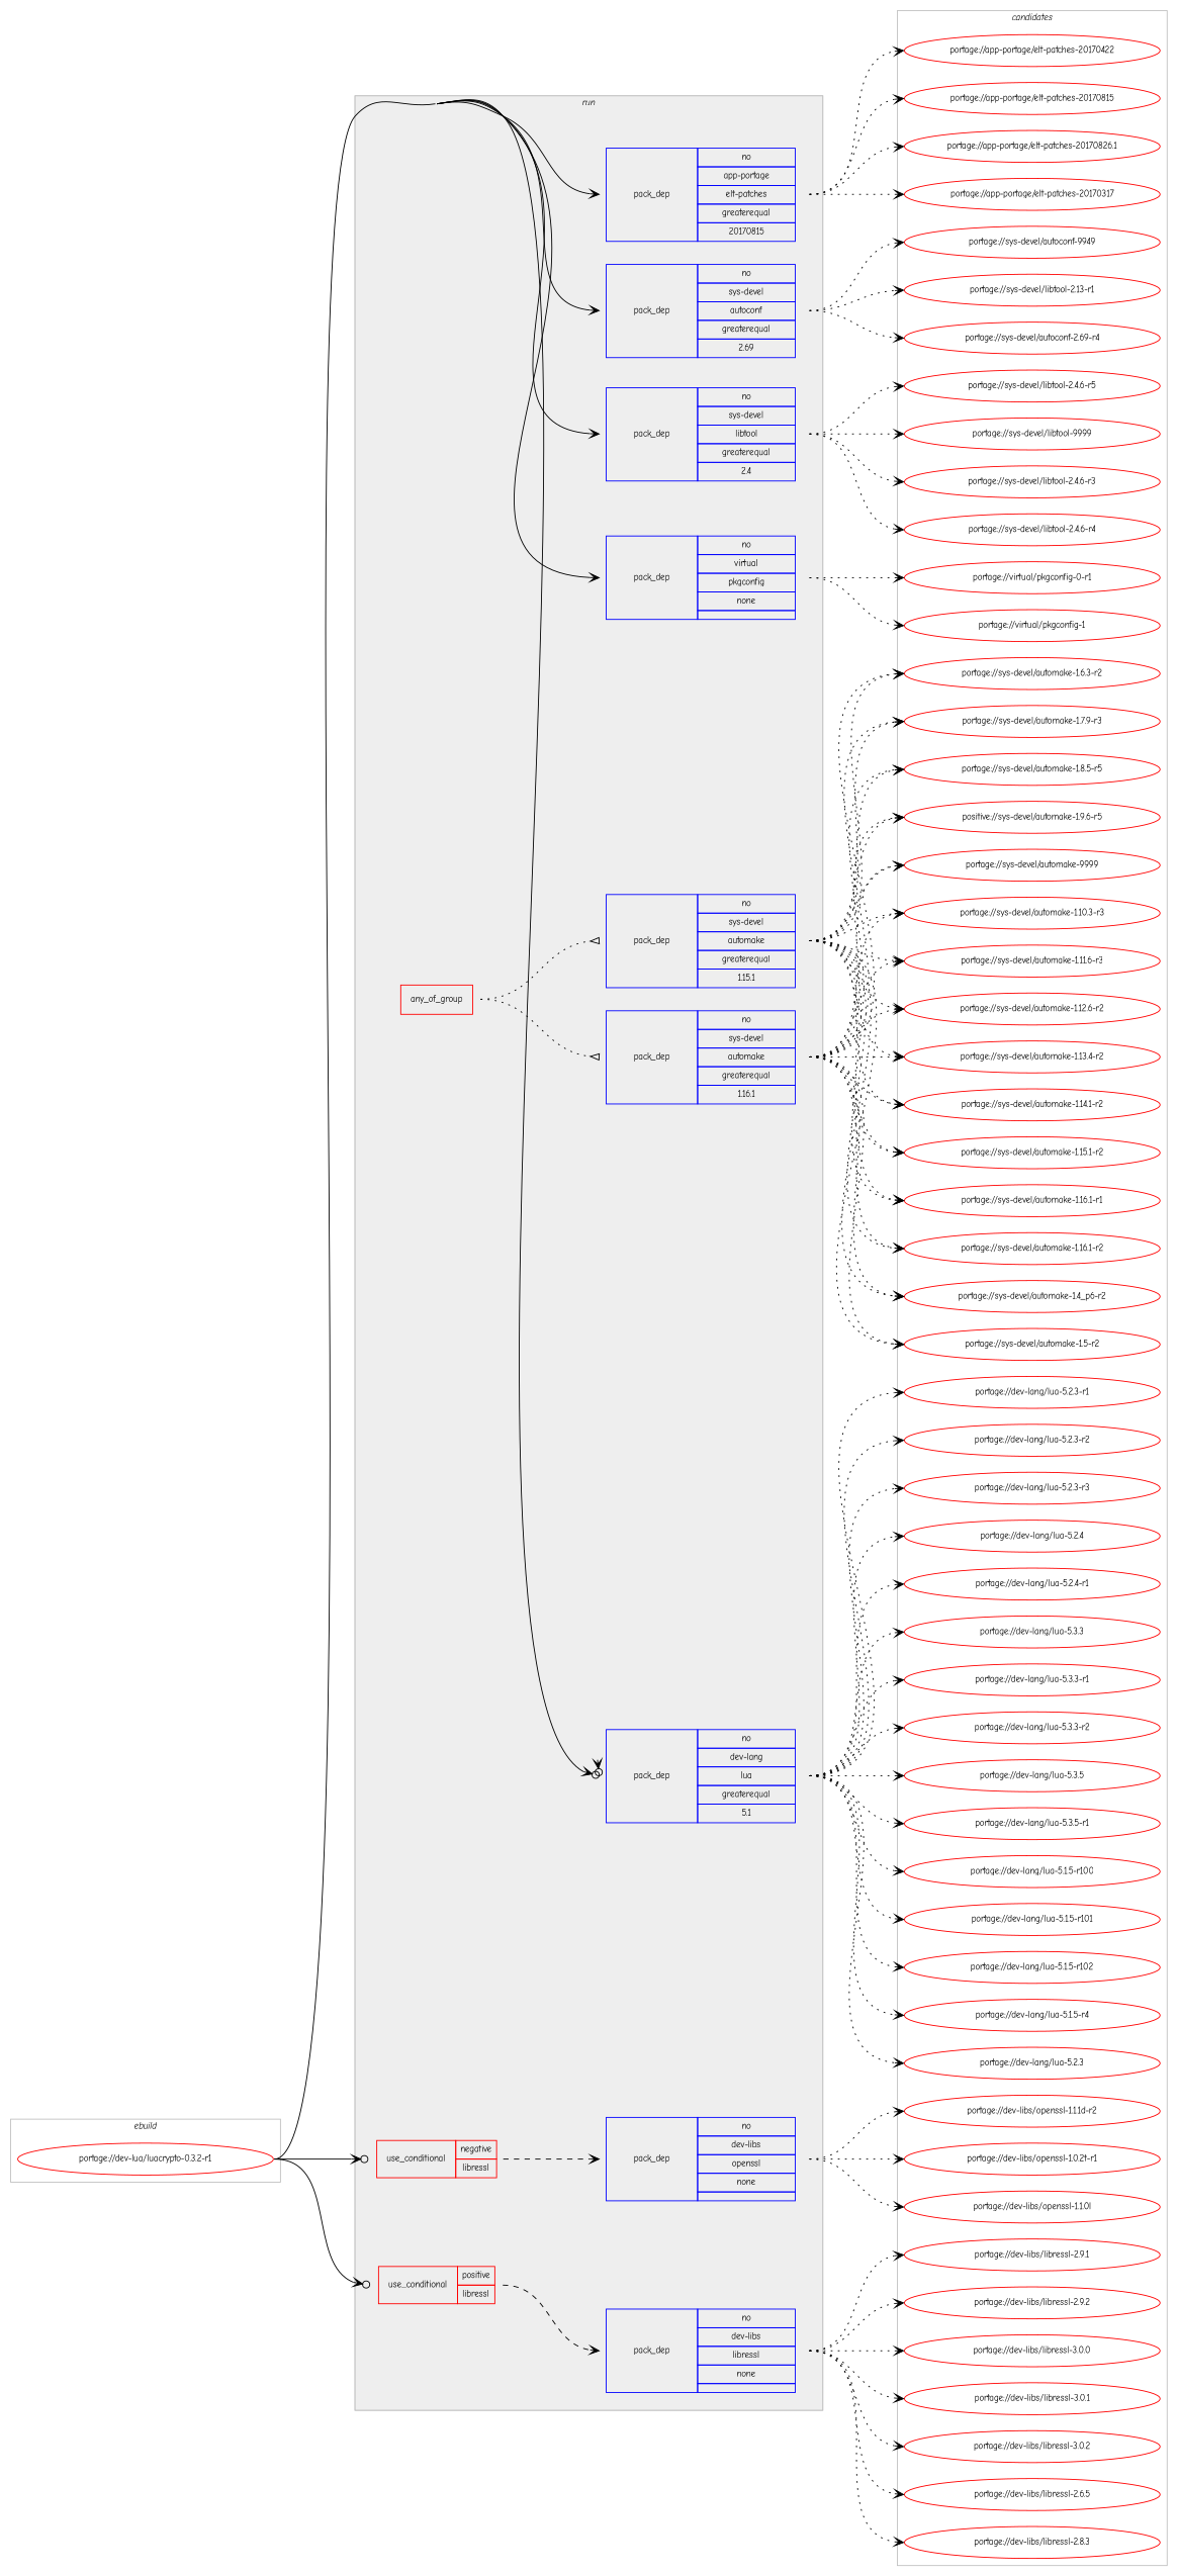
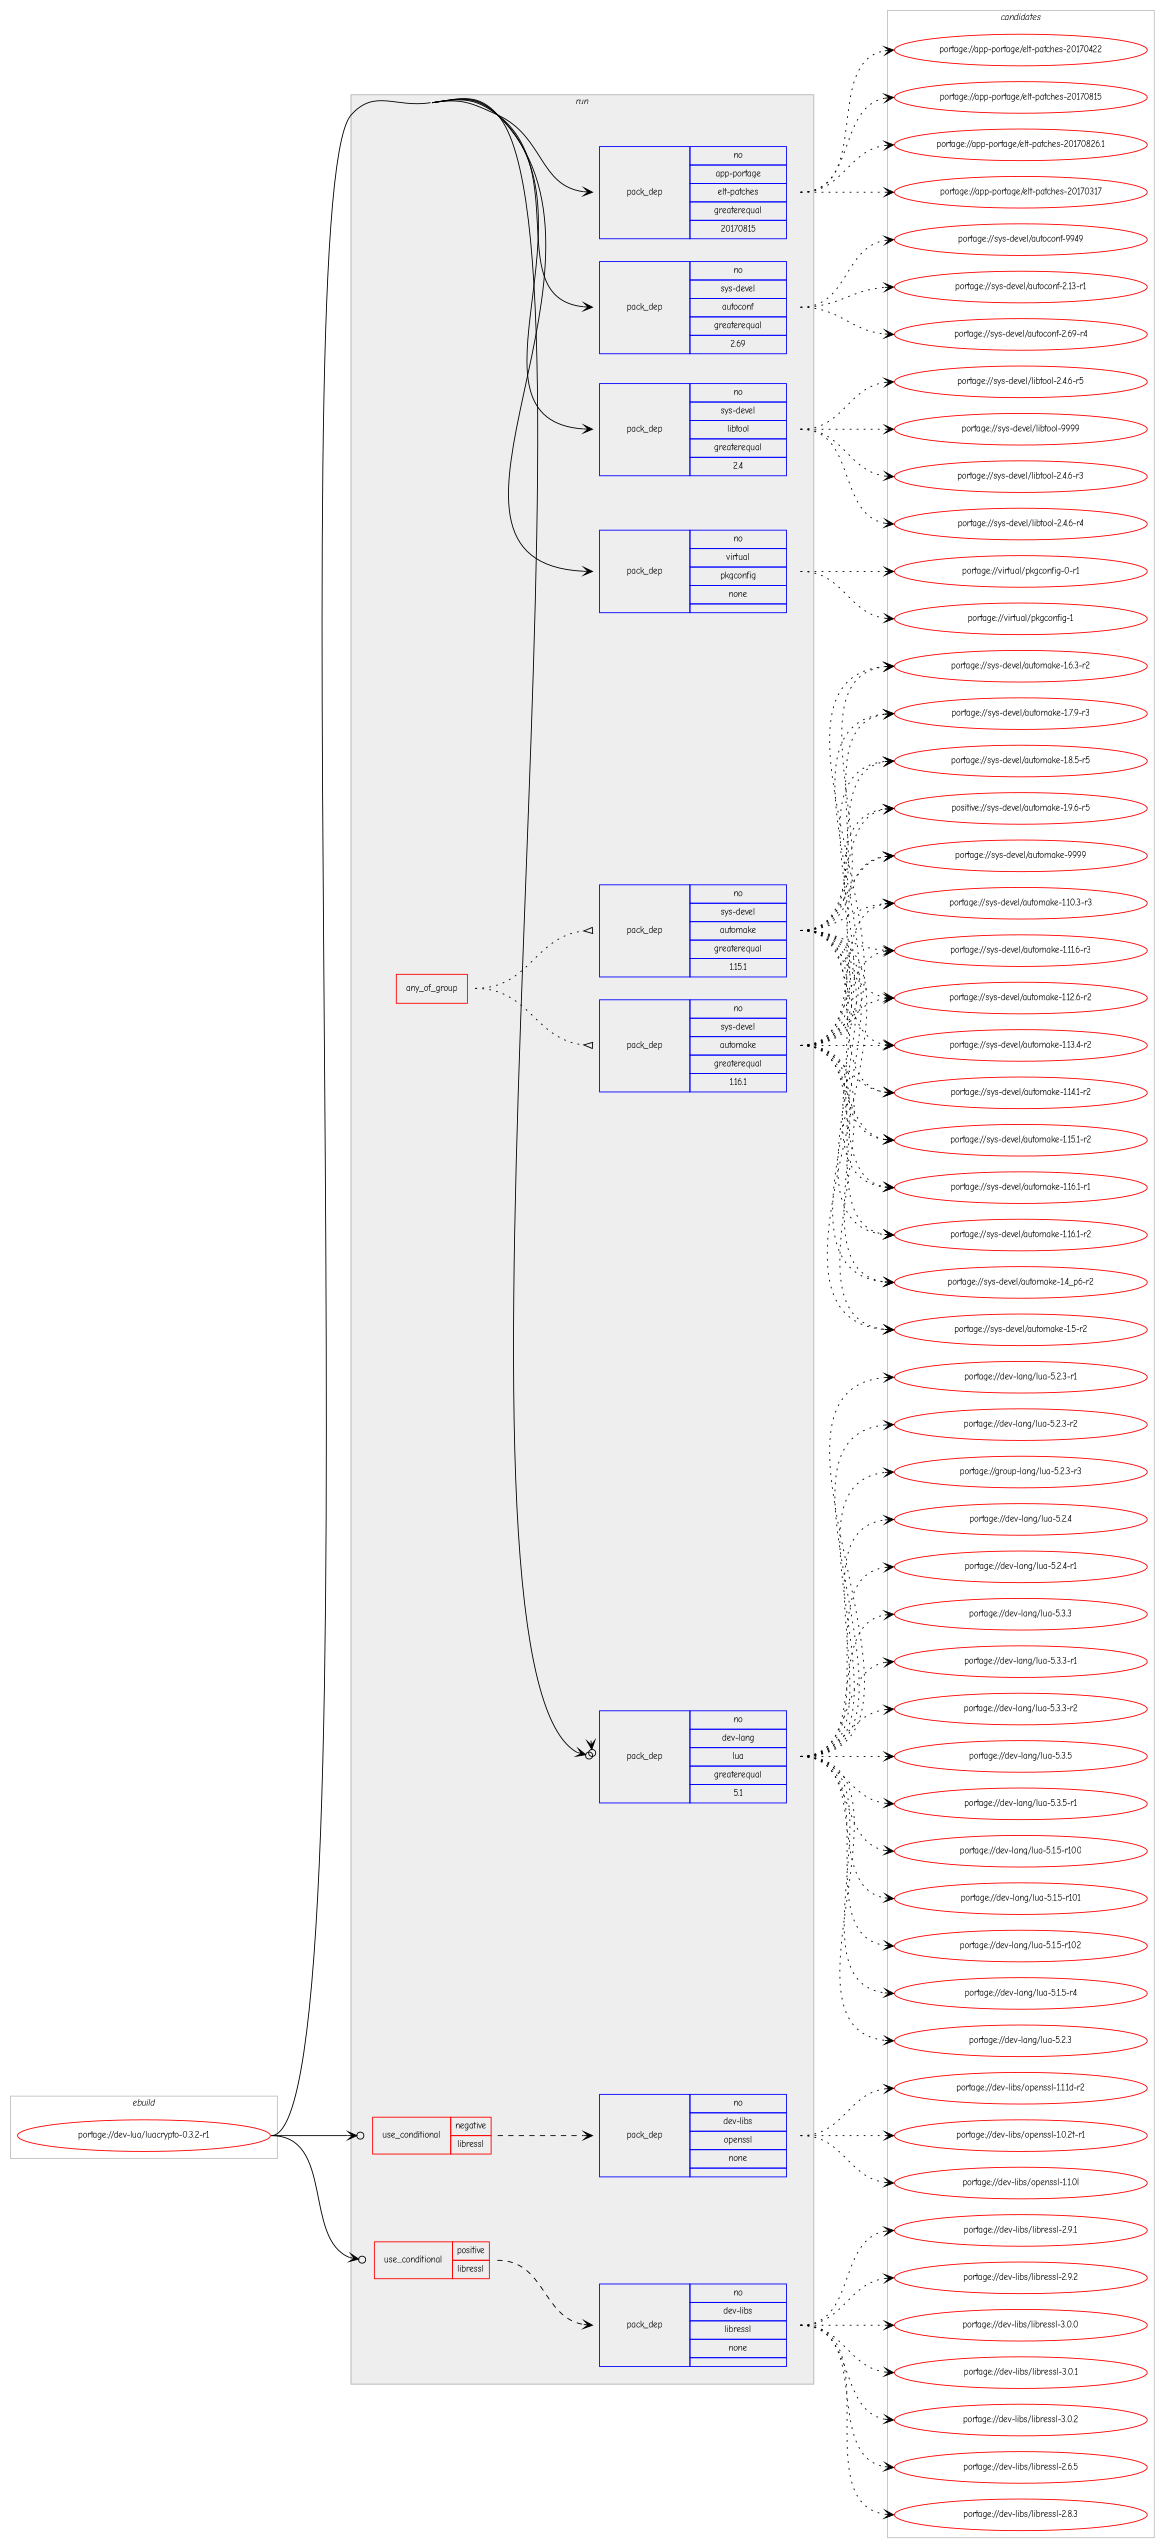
  digraph {
    compound=true
    concentrate=true
    fontname="Comic Neue"
    fontsize=10
    newrank=true
    rankdir=LR
    ranksep=1.5
    node [color=red fontname="Comic Neue" fontsize=10]
    edge [arrowhead=vee fontname="Comic Neue" headport=w style=dotted tailport=e weight=100]
    n1 [label="portage://dev-lua/luacrypto-0.3.2-r1" width=4]
    n2 [color=blue label=<<TABLE BORDER="0" CELLBORDER="1" CELLSPACING="0" CELLPADDING="4" WIDTH="220"><TR><TD ROWSPAN="6" CELLPADDING="30">pack_dep</TD></TR><TR><TD WIDTH="110">no</TD></TR><TR><TD>sys-devel</TD></TR><TR><TD>automake</TD></TR><TR><TD>greaterequal</TD></TR><TR><TD>1.16.1</TD></TR></TABLE>> shape=none]
    n3 [color=blue label=<<TABLE BORDER="0" CELLBORDER="1" CELLSPACING="0" CELLPADDING="4" WIDTH="220"><TR><TD ROWSPAN="6" CELLPADDING="30">pack_dep</TD></TR><TR><TD WIDTH="110">no</TD></TR><TR><TD>sys-devel</TD></TR><TR><TD>automake</TD></TR><TR><TD>greaterequal</TD></TR><TR><TD>1.15.1</TD></TR></TABLE>> shape=none]
    n4 [label=<<TABLE BORDER="0" CELLBORDER="1" CELLSPACING="0" CELLPADDING="4"><TR><TD CELLPADDING="10">any_of_group</TD></TR></TABLE>> shape=none]
    n5 [color=blue label=<<TABLE BORDER="0" CELLBORDER="1" CELLSPACING="0" CELLPADDING="4" WIDTH="220"><TR><TD ROWSPAN="6" CELLPADDING="30">pack_dep</TD></TR><TR><TD WIDTH="110">no</TD></TR><TR><TD>app-portage</TD></TR><TR><TD>elt-patches</TD></TR><TR><TD>greaterequal</TD></TR><TR><TD>20170815</TD></TR></TABLE>> shape=none]
    n6 [color=blue label=<<TABLE BORDER="0" CELLBORDER="1" CELLSPACING="0" CELLPADDING="4" WIDTH="220"><TR><TD ROWSPAN="6" CELLPADDING="30">pack_dep</TD></TR><TR><TD WIDTH="110">no</TD></TR><TR><TD>sys-devel</TD></TR><TR><TD>autoconf</TD></TR><TR><TD>greaterequal</TD></TR><TR><TD>2.69</TD></TR></TABLE>> shape=none]
    n7 [color=blue label=<<TABLE BORDER="0" CELLBORDER="1" CELLSPACING="0" CELLPADDING="4" WIDTH="220"><TR><TD ROWSPAN="6" CELLPADDING="30">pack_dep</TD></TR><TR><TD WIDTH="110">no</TD></TR><TR><TD>sys-devel</TD></TR><TR><TD>libtool</TD></TR><TR><TD>greaterequal</TD></TR><TR><TD>2.4</TD></TR></TABLE>> shape=none]
    n8 [color=blue label=<<TABLE BORDER="0" CELLBORDER="1" CELLSPACING="0" CELLPADDING="4" WIDTH="220"><TR><TD ROWSPAN="6" CELLPADDING="30">pack_dep</TD></TR><TR><TD WIDTH="110">no</TD></TR><TR><TD>virtual</TD></TR><TR><TD>pkgconfig</TD></TR><TR><TD>none</TD></TR><TR><TD></TD></TR></TABLE>> shape=none]
    n9 [color=blue label=<<TABLE BORDER="0" CELLBORDER="1" CELLSPACING="0" CELLPADDING="4" WIDTH="220"><TR><TD ROWSPAN="6" CELLPADDING="30">pack_dep</TD></TR><TR><TD WIDTH="110">no</TD></TR><TR><TD>dev-lang</TD></TR><TR><TD>lua</TD></TR><TR><TD>greaterequal</TD></TR><TR><TD>5.1</TD></TR></TABLE>> shape=none]
    n10 [color=blue label=<<TABLE BORDER="0" CELLBORDER="1" CELLSPACING="0" CELLPADDING="4" WIDTH="220"><TR><TD ROWSPAN="6" CELLPADDING="30">pack_dep</TD></TR><TR><TD WIDTH="110">no</TD></TR><TR><TD>dev-libs</TD></TR><TR><TD>openssl</TD></TR><TR><TD>none</TD></TR><TR><TD></TD></TR></TABLE>> shape=none]
    n11 [label=<<TABLE BORDER="0" CELLBORDER="1" CELLSPACING="0" CELLPADDING="4"><TR><TD ROWSPAN="3" CELLPADDING="10">use_conditional</TD></TR><TR><TD>negative</TD></TR><TR><TD>libressl</TD></TR></TABLE>> shape=none]
    n12 [color=blue label=<<TABLE BORDER="0" CELLBORDER="1" CELLSPACING="0" CELLPADDING="4" WIDTH="220"><TR><TD ROWSPAN="6" CELLPADDING="30">pack_dep</TD></TR><TR><TD WIDTH="110">no</TD></TR><TR><TD>dev-libs</TD></TR><TR><TD>libressl</TD></TR><TR><TD>none</TD></TR><TR><TD></TD></TR></TABLE>> shape=none]
    n13 [label=<<TABLE BORDER="0" CELLBORDER="1" CELLSPACING="0" CELLPADDING="4"><TR><TD ROWSPAN="3" CELLPADDING="10">use_conditional</TD></TR><TR><TD>positive</TD></TR><TR><TD>libressl</TD></TR></TABLE>> shape=none]
    n14 [label="portage://sys-devel/automake-1.10.3-r3" width=4]
    n15 [label="portage://sys-devel/automake-1.11.6-r3" width=4]
    n16 [label="portage://sys-devel/automake-1.12.6-r2" width=4]
    n17 [label="portage://sys-devel/automake-1.13.4-r2" width=4]
    n18 [label="portage://sys-devel/automake-1.14.1-r2" width=4]
    n19 [label="portage://sys-devel/automake-1.15.1-r2" width=4]
    n20 [label="portage://sys-devel/automake-1.16.1-r1" width=4]
    n21 [label="portage://sys-devel/automake-1.16.1-r2" width=4]
    n22 [label="portage://sys-devel/automake-1.4_p6-r2" width=4]
    n23 [label="portage://sys-devel/automake-1.5-r2" width=4]
    n24 [label="portage://sys-devel/automake-1.6.3-r2" width=4]
    n25 [label="portage://sys-devel/automake-1.7.9-r3" width=4]
    n26 [label="portage://sys-devel/automake-1.8.5-r5" width=4]
    n27 [label="positive://sys-devel/automake-1.9.6-r5" width=4]
    n28 [label="portage://sys-devel/automake-9999" width=4]
    n29 [label="portage://app-portage/elt-patches-20170317" width=4]
    n30 [label="portage://app-portage/elt-patches-20170422" width=4]
    n31 [label="portage://app-portage/elt-patches-20170815" width=4]
    n32 [label="portage://app-portage/elt-patches-20170826.1" width=4]
-   n33 [label="portage://sys-devel/libtool-2.13-r1" width=4]
+   n33 [label="portage://sys-devel/autoconf-2.13-r1" width=4]
    n34 [label="portage://sys-devel/autoconf-2.69-r4" width=4]
    n35 [label="portage://sys-devel/autoconf-9949" width=4]
    n36 [label="portage://sys-devel/libtool-2.4.6-r3" width=4]
    n37 [label="portage://sys-devel/libtool-2.4.6-r4" width=4]
    n38 [label="portage://sys-devel/libtool-2.4.6-r5" width=4]
    n39 [label="portage://sys-devel/libtool-9999" width=4]
    n40 [label="portage://virtual/pkgconfig-0-r1" width=4]
    n41 [label="portage://virtual/pkgconfig-1" width=4]
    n42 [label="portage://dev-libs/openssl-1.0.2t-r1" width=4]
    n43 [label="portage://dev-libs/openssl-1.1.0l" width=4]
    n44 [label="portage://dev-libs/openssl-1.1.1d-r2" width=4]
    n45 [label="portage://dev-libs/libressl-2.6.5" width=4]
    n46 [label="portage://dev-libs/libressl-2.8.3" width=4]
    n47 [label="portage://dev-libs/libressl-2.9.1" width=4]
    n48 [label="portage://dev-libs/libressl-2.9.2" width=4]
    n49 [label="portage://dev-libs/libressl-3.0.0" width=4]
    n50 [label="portage://dev-libs/libressl-3.0.1" width=4]
    n51 [label="portage://dev-libs/libressl-3.0.2" width=4]
    n52 [label="portage://dev-lang/lua-5.1.5-r100" width=4]
    n53 [label="portage://dev-lang/lua-5.1.5-r101" width=4]
    n54 [label="portage://dev-lang/lua-5.1.5-r102" width=4]
    n55 [label="portage://dev-lang/lua-5.1.5-r4" width=4]
    n56 [label="portage://dev-lang/lua-5.2.3" width=4]
    n57 [label="portage://dev-lang/lua-5.2.3-r1" width=4]
    n58 [label="portage://dev-lang/lua-5.2.3-r2" width=4]
-   n59 [label="portage://dev-lang/lua-5.2.3-r3" width=4]
+   n59 [label="portage://group-lang/lua-5.2.3-r3" width=4]
    n60 [label="portage://dev-lang/lua-5.2.4" width=4]
    n61 [label="portage://dev-lang/lua-5.2.4-r1" width=4]
    n62 [label="portage://dev-lang/lua-5.3.3" width=4]
    n63 [label="portage://dev-lang/lua-5.3.3-r1" width=4]
    n64 [label="portage://dev-lang/lua-5.3.3-r2" width=4]
    n65 [label="portage://dev-lang/lua-5.3.5" width=4]
    n66 [label="portage://dev-lang/lua-5.3.5-r1" width=4]
    subgraph cluster_1 {
      color=gray
      label=<<i>ebuild</i>>
      rank=same
      n1
    }
    subgraph cluster_2 {
      color=gray
      label=<<i>dependencies</i>>
      subgraph cluster_3 {
        color=gray
        fillcolor="#eeeeee"
        label=<<i>compile</i>>
        style=filled
        subgraph sub_4 {
          color=gray
          fillcolor="#eeeeee"
          label=<<i>compile</i>>
          style=filled
          n4
          subgraph sub_5 {
            color=gray
            fillcolor="#eeeeee"
            label=<<i>compile</i>>
            style=filled
            n2
          }
          subgraph sub_6 {
            color=gray
            fillcolor="#eeeeee"
            label=<<i>compile</i>>
            style=filled
            n3
          }
        }
        subgraph sub_7 {
          color=gray
          fillcolor="#eeeeee"
          label=<<i>compile</i>>
          style=filled
          n5
        }
        subgraph sub_8 {
          color=gray
          fillcolor="#eeeeee"
          label=<<i>compile</i>>
          style=filled
          n6
        }
        subgraph sub_9 {
          color=gray
          fillcolor="#eeeeee"
          label=<<i>compile</i>>
          style=filled
          n7
        }
        subgraph sub_10 {
          color=gray
          fillcolor="#eeeeee"
          label=<<i>compile</i>>
          style=filled
          n8
        }
      }
      subgraph cluster_11 {
        color=gray
        fillcolor="#eeeeee"
        label=<<i>compile and run</i>>
        style=filled
        subgraph sub_12 {
          color=gray
          fillcolor="#eeeeee"
          label=<<i>compile and run</i>>
          style=filled
          n9
        }
        subgraph sub_13 {
          color=gray
          fillcolor="#eeeeee"
          label=<<i>compile and run</i>>
          style=filled
          n11
          subgraph sub_14 {
            color=gray
            fillcolor="#eeeeee"
            label=<<i>compile and run</i>>
            style=filled
            n10
          }
        }
        subgraph sub_15 {
          color=gray
          fillcolor="#eeeeee"
          label=<<i>compile and run</i>>
          style=filled
          n13
          subgraph sub_16 {
            color=gray
            fillcolor="#eeeeee"
            label=<<i>compile and run</i>>
            style=filled
            n12
          }
        }
      }
      subgraph cluster_17 {
        color=gray
        fillcolor="#eeeeee"
        label=<<i>run</i>>
        style=filled
      }
    }
    subgraph cluster_18 {
      color=gray
      label=<<i>candidates</i>>
      rank=same
      subgraph sub_19 {
        color=black
        label=<<i>candidates</i>>
        nodesep=1
        rank=same
        n14
        n15
        n16
        n17
        n18
        n19
        n20
        n21
        n22
        n23
        n24
        n25
        n26
        n27
        n28
      }
      subgraph sub_20 {
        color=black
        label=<<i>candidates</i>>
        nodesep=1
        rank=same
        n14
        n15
        n16
        n17
        n18
        n19
        n20
        n21
        n22
        n23
        n24
        n25
        n26
        n27
        n28
      }
      subgraph sub_21 {
        color=black
        label=<<i>candidates</i>>
        nodesep=1
        rank=same
        n29
        n30
        n31
        n32
      }
      subgraph sub_22 {
        color=black
        label=<<i>candidates</i>>
        nodesep=1
        rank=same
        n33
        n34
        n35
      }
      subgraph sub_23 {
        color=black
        label=<<i>candidates</i>>
        nodesep=1
        rank=same
        n36
        n37
        n38
        n39
      }
      subgraph sub_24 {
        color=black
        label=<<i>candidates</i>>
        nodesep=1
        rank=same
        n40
        n41
      }
      subgraph sub_25 {
        color=black
        label=<<i>candidates</i>>
        nodesep=1
        rank=same
        n42
        n43
        n44
      }
      subgraph sub_26 {
        color=black
        label=<<i>candidates</i>>
        nodesep=1
        rank=same
        n45
        n46
        n47
        n48
        n49
        n50
        n51
      }
      subgraph sub_27 {
        color=black
        label=<<i>candidates</i>>
        nodesep=1
        rank=same
        n52
        n53
        n54
        n55
        n56
        n57
        n58
        n59
        n60
        n61
        n62
        n63
        n64
        n65
        n66
      }
    }
    n1 -> n5 [style=solid weight=20]
    n1 -> n6 [style=solid weight=20]
    n1 -> n7 [style=solid weight=20]
    n1 -> n8 [style=solid weight=20]
    n1 -> n9 [arrowhead=odotvee style=solid weight=20]
    n1 -> n11 [arrowhead=odotvee style=solid weight=20]
    n1 -> n13 [arrowhead=odotvee style=solid weight=20]
    n2 -> n14
    n2 -> n15
    n2 -> n16
    n2 -> n17
    n2 -> n18
    n2 -> n19
    n2 -> n20
    n2 -> n21
    n2 -> n22
    n2 -> n23
    n2 -> n24
    n2 -> n25
    n2 -> n26
    n2 -> n27
    n2 -> n28
    n3 -> n14
    n3 -> n15
    n3 -> n16
    n3 -> n17
    n3 -> n18
    n3 -> n19
    n3 -> n20
    n3 -> n21
    n3 -> n22
    n3 -> n23
    n3 -> n24
    n3 -> n25
    n3 -> n26
    n3 -> n27
    n3 -> n28
    n4 -> n2 [arrowhead=oinv weight=20]
    n4 -> n3 [arrowhead=oinv weight=20]
    n5 -> n29
    n5 -> n30
    n5 -> n31
    n5 -> n32
    n6 -> n33
    n6 -> n34
    n6 -> n35
    n7 -> n36
    n7 -> n37
    n7 -> n38
    n7 -> n39
    n8 -> n40
    n8 -> n41
    n9 -> n52
    n9 -> n53
    n9 -> n54
    n9 -> n55
    n9 -> n56
    n9 -> n57
    n9 -> n58
    n9 -> n59
    n9 -> n60
    n9 -> n61
    n9 -> n62
    n9 -> n63
    n9 -> n64
    n9 -> n65
    n9 -> n66
    n10 -> n42
    n10 -> n43
    n10 -> n44
    n11 -> n10 [style=dashed weight=20]
    n12 -> n45
    n12 -> n46
    n12 -> n47
    n12 -> n48
    n12 -> n49
    n12 -> n50
    n12 -> n51
    n13 -> n12 [style=dashed weight=20]
  }
